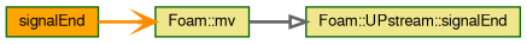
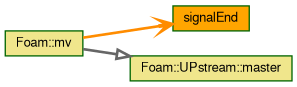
  digraph {
    rankdir=LR
    node [color=darkgreen fillcolor=khaki fontname=FreeSans fontsize=10 shape=record style=filled]
    edge [fontname=FreeSans fontsize=10 labelfontname=FreeSans labelfontsize=10 style=bold]
    n1 [fillcolor=orange fontcolor=black height=0.2 label=signalEnd width=0.4]
    n2 [height=0.2 label="Foam::mv" width=0.4]
-   n3 [height=0.2 label="Foam::UPstream::signalEnd" width=0.4]
-   n1 -> n2 [arrowhead=vee color=darkorange]
+   n3 [height=0.2 label="Foam::UPstream::master" width=0.4]
+   n2 -> n1 [arrowhead=vee color=darkorange]
    n2 -> n3 [arrowhead=onormal color=gray40]
  }
